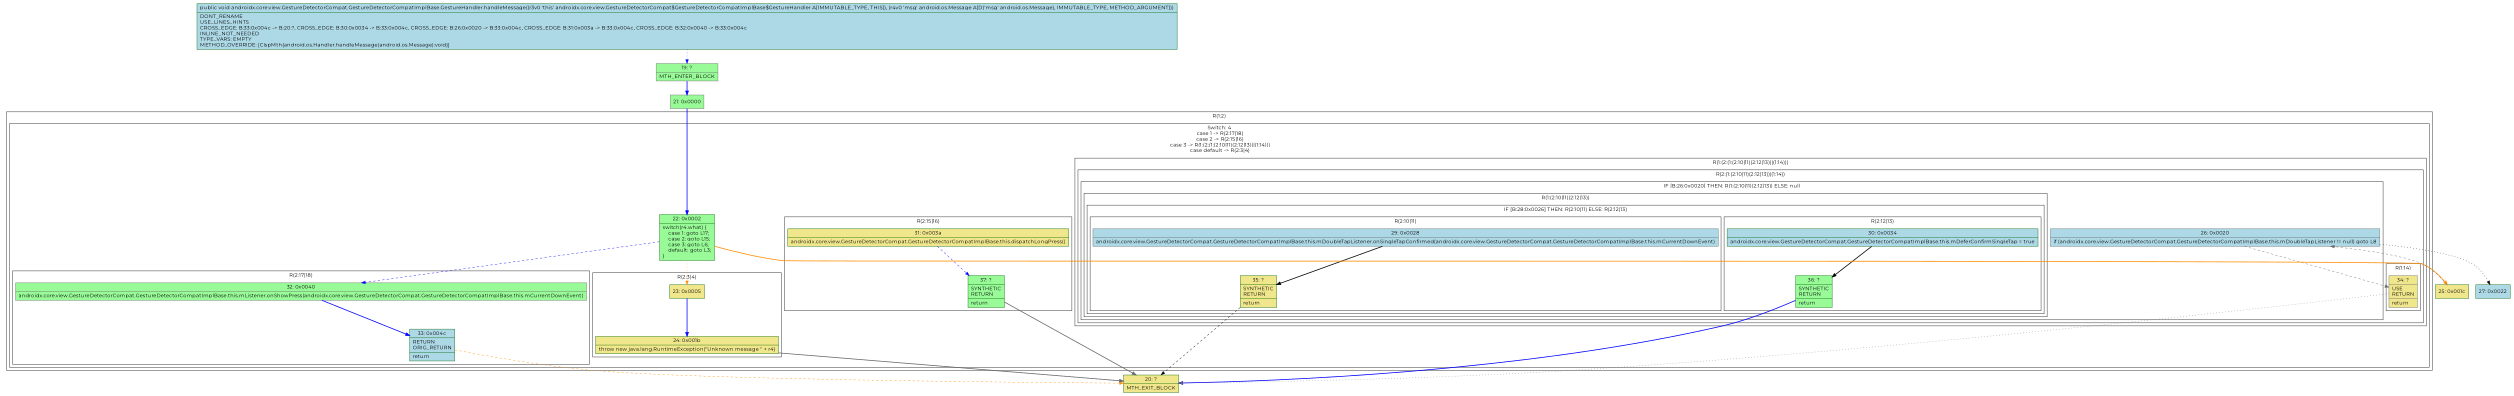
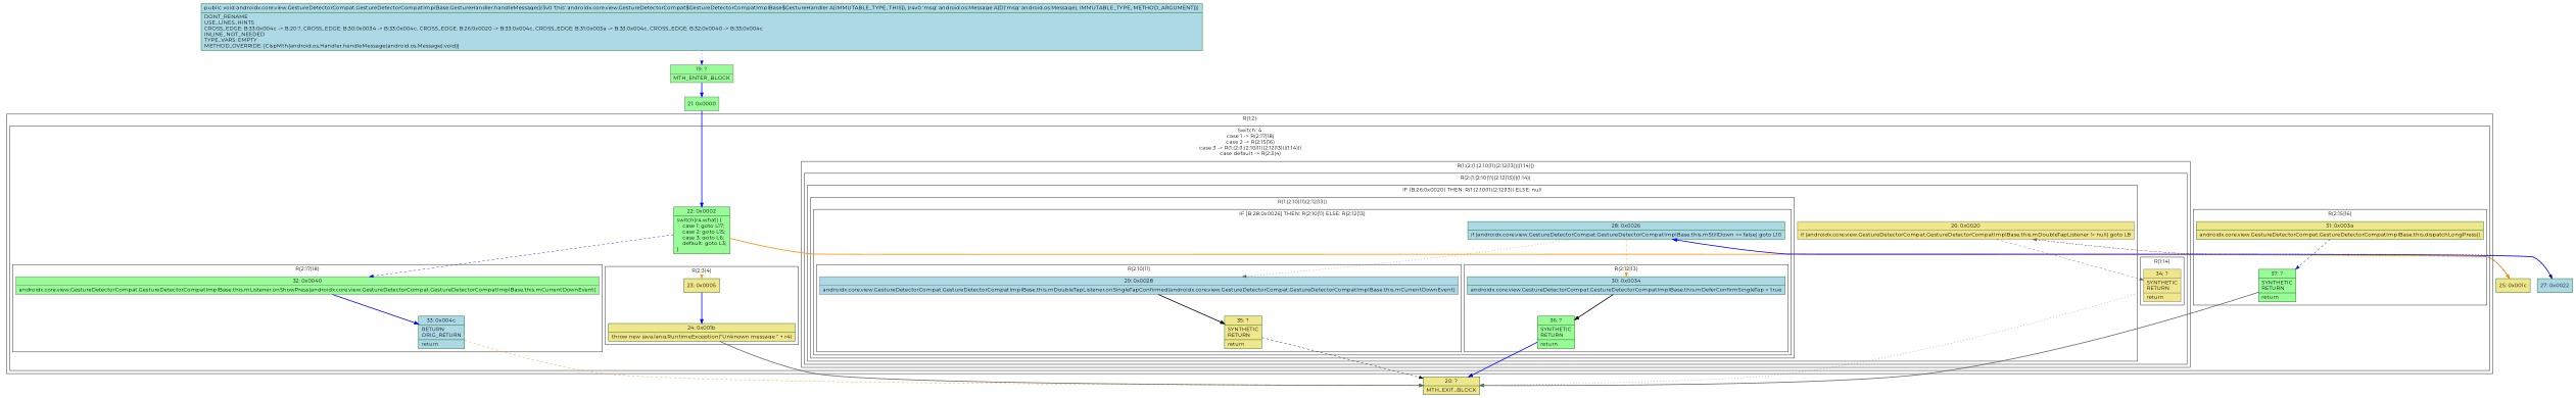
  digraph {
    fontname=Montserrat
    node [color=darkgreen fillcolor=lightblue fontname=Montserrat shape=record style=filled]
    edge [color=blue fontname=Montserrat style=bold]
    n1 [color=gray40 fillcolor=palegreen label="{32\:\ 0x0040|androidx.core.view.GestureDetectorCompat.GestureDetectorCompatImplBase.this.mListener.onShowPress(androidx.core.view.GestureDetectorCompat.GestureDetectorCompatImplBase.this.mCurrentDownEvent)\l}"]
    n2 [label="{33\:\ 0x004c|RETURN\lORIG_RETURN\l|return\l}"]
    n3 [fillcolor=khaki label="{31\:\ 0x003a|androidx.core.view.GestureDetectorCompat.GestureDetectorCompatImplBase.this.dispatchLongPress()\l}"]
    n4 [fillcolor=palegreen label="{37\:\ ?|SYNTHETIC\lRETURN\l|return\l}"]
    n5 [color=gray40 label="{29\:\ 0x0028|androidx.core.view.GestureDetectorCompat.GestureDetectorCompatImplBase.this.mDoubleTapListener.onSingleTapConfirmed(androidx.core.view.GestureDetectorCompat.GestureDetectorCompatImplBase.this.mCurrentDownEvent)\l}"]
    n6 [fillcolor=khaki label="{35\:\ ?|SYNTHETIC\lRETURN\l|return\l}"]
    n7 [label="{30\:\ 0x0034|androidx.core.view.GestureDetectorCompat.GestureDetectorCompatImplBase.this.mDeferConfirmSingleTap = true\l}"]
    n8 [fillcolor=palegreen label="{36\:\ ?|SYNTHETIC\lRETURN\l|return\l}"]
-   n10 [color=gray40 label="{26\:\ 0x0020|if (androidx.core.view.GestureDetectorCompat.GestureDetectorCompatImplBase.this.mDoubleTapListener != null) goto L8\l}"]
-   n11 [color=gray40 fillcolor=khaki label="{34\:\ ?|USE\lRETURN\l|return\l}"]
+   n9 [label="{28\:\ 0x0026|if (androidx.core.view.GestureDetectorCompat.GestureDetectorCompatImplBase.this.mStillDown == false) goto L10\l}"]
+   n10 [color=gray40 fillcolor=khaki label="{26\:\ 0x0020|if (androidx.core.view.GestureDetectorCompat.GestureDetectorCompatImplBase.this.mDoubleTapListener != null) goto L8\l}"]
+   n11 [color=gray40 fillcolor=khaki label="{34\:\ ?|SYNTHETIC\lRETURN\l|return\l}"]
    n12 [fillcolor=khaki label="{23\:\ 0x0005}"]
    n13 [fillcolor=khaki label="{24\:\ 0x001b|throw new java.lang.RuntimeException(\"Unknown message \" + r4)\l}"]
    n14 [fillcolor=palegreen label="{22\:\ 0x0002|switch(r4.what) \{\l    case 1: goto L17;\l    case 2: goto L15;\l    case 3: goto L6;\l    default: goto L3;\l\}\l}"]
    n15 [fillcolor=khaki label="{20\:\ ?|MTH_EXIT_BLOCK\l}"]
    n16 [label="{27\:\ 0x0022}"]
    n17 [fillcolor=khaki label="{25\:\ 0x001c}"]
    n18 [color=gray40 fillcolor=palegreen label="{19\:\ ?|MTH_ENTER_BLOCK\l}"]
    n19 [color=gray40 fillcolor=palegreen label="{21\:\ 0x0000}"]
    n20 [label="{public void androidx.core.view.GestureDetectorCompat.GestureDetectorCompatImplBase.GestureHandler.handleMessage((r3v0 'this' androidx.core.view.GestureDetectorCompat$GestureDetectorCompatImplBase$GestureHandler A[IMMUTABLE_TYPE, THIS]), (r4v0 'msg' android.os.Message A[D('msg' android.os.Message), IMMUTABLE_TYPE, METHOD_ARGUMENT]))  | DONT_RENAME\lUSE_LINES_HINTS\lCROSS_EDGE: B:33:0x004c \-\> B:20:?, CROSS_EDGE: B:30:0x0034 \-\> B:33:0x004c, CROSS_EDGE: B:26:0x0020 \-\> B:33:0x004c, CROSS_EDGE: B:31:0x003a \-\> B:33:0x004c, CROSS_EDGE: B:32:0x0040 \-\> B:33:0x004c\lINLINE_NOT_NEEDED\lTYPE_VARS: EMPTY\lMETHOD_OVERRIDE: [ClspMth\{android.os.Handler.handleMessage(android.os.Message):void\}]\l}"]
    subgraph cluster_1 {
      label="R(1:2)"
      subgraph cluster_2 {
        label="Switch: 4\n case 1 -> R(2:17|18)\n case 2 -> R(2:15|16)\n case 3 -> R(1:(2:(1:(2:10|11)(2:12|13))|(1:14)))\n case default -> R(2:3|4)"
        n14
        subgraph cluster_3 {
          label="R(2:17|18)"
          n1
          n2
        }
        subgraph cluster_4 {
          label="R(2:15|16)"
          n3
          n4
        }
        subgraph cluster_5 {
          label="R(1:(2:(1:(2:10|11)(2:12|13))|(1:14)))"
          subgraph cluster_6 {
            label="R(2:(1:(2:10|11)(2:12|13))|(1:14))"
            subgraph cluster_7 {
              label="IF [B:26:0x0020] THEN: R(1:(2:10|11)(2:12|13)) ELSE: null"
              n10
              subgraph cluster_8 {
                label="R(1:(2:10|11)(2:12|13))"
                subgraph cluster_9 {
                  label="IF [B:28:0x0026] THEN: R(2:10|11) ELSE: R(2:12|13)"
+                 n9
                  subgraph cluster_10 {
                    label="R(2:10|11)"
                    n5
                    n6
                  }
                  subgraph cluster_11 {
                    label="R(2:12|13)"
                    n7
                    n8
                  }
                }
              }
            }
            subgraph cluster_12 {
              label="R(1:14)"
              n11
            }
          }
        }
        subgraph cluster_13 {
          label="R(2:3|4)"
          n12
          n13
        }
      }
    }
    n1 -> n2
    n2 -> n15 [color=darkorange style=dashed]
    n3 -> n4 [style=dashed]
    n4 -> n15 [color=gray40]
    n5 -> n6 [color=black]
    n6 -> n15 [color=black style=dashed]
    n7 -> n8 [color=black]
    n8 -> n15
+   n9 -> n5 [color=gray40 style=dotted]
+   n9 -> n7 [color=darkorange style=dashed]
    n10 -> n11 [color=gray40 style=dashed]
    n10 -> n16 [color=black style=dotted]
    n11 -> n15 [color=gray40 style=dotted]
    n12 -> n13
    n13 -> n15 [color=gray40]
    n14 -> n1 [style=dashed]
    n14 -> n12 [color=darkorange style=dotted]
    n14 -> n17 [color=darkorange]
+   n16 -> n9
    n17 -> n10 [color=gray40 style=dashed]
    n18 -> n19
    n19 -> n14
    n20 -> n18 [style=dotted]
  }
